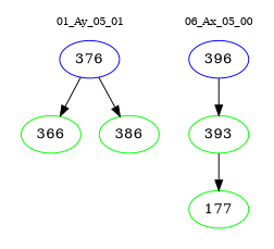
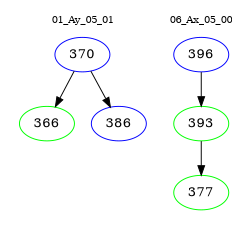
  digraph {
    node [color=blue]
    edge [color=black]
-   n1 [label=376]
+   n1 [label=370]
    n2 [color=green label=366]
-   n3 [color=green label=386]
+   n3 [label=386]
    n4 [color=green label=393]
-   n5 [color=green label=177]
+   n5 [color=green label=377]
    n6 [label=396]
    subgraph cluster_1 {
      color=white
      fontsize=10
      label="01_Ay_05_01"
      n1
      n2
      n3
    }
    subgraph cluster_2 {
      color=white
      fontsize=10
      label="06_Ax_05_00"
      n4
      n5
      n6
    }
    n1 -> n2
    n1 -> n3
    n4 -> n5
    n6 -> n4
  }
